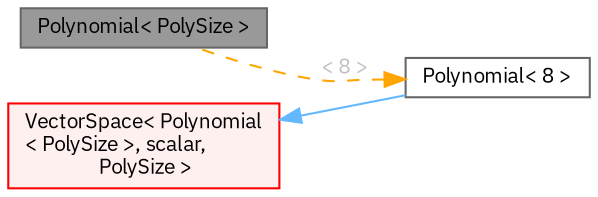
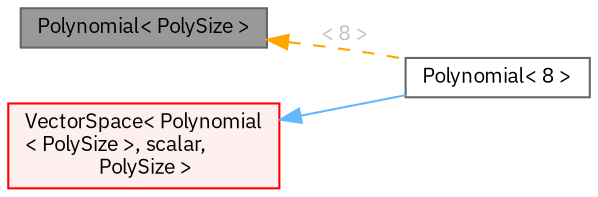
  digraph {
    fontname="IBM Plex Sans"
    rankdir=LR
    node [color=gray40 fontname="IBM Plex Sans" fontsize=10 shape=box style=filled]
    edge [dir=back fontname="IBM Plex Sans" fontsize=10 labelfontname=Helvetica labelfontsize=10]
    n1 [fillcolor=grey60 fontcolor=black height=0.2 label="Polynomial\< PolySize \>" width=0.4]
    n2 [fillcolor=white height=0.2 label="Polynomial\< 8 \>" width=0.4]
    n3 [color=red fillcolor="#FFF0F0" height=0.2 label="VectorSpace\< Polynomial\l\< PolySize \>, scalar,\l PolySize \>" width=0.4]
-   n2 -> n1 [color=orange fontcolor=grey label=" \< 8 \>" style=dashed]
+   n1 -> n2 [color=orange fontcolor=grey label=" \< 8 \>" style=dashed]
    n3 -> n2 [color=steelblue1 style=solid]
  }
